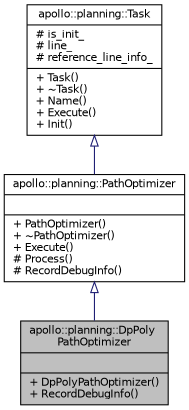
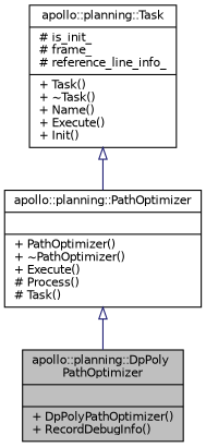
  digraph {
    node [color=black fillcolor=white fontname=Helvetica fontsize=10 shape=record style=filled]
    edge [arrowtail=onormal color=midnightblue dir=back fontname=Helvetica fontsize=10 labelfontname=Helvetica labelfontsize=10 style=solid]
    n1 [fillcolor=grey75 fontcolor=black height=0.2 label="{apollo::planning::DpPoly\lPathOptimizer\n||+ DpPolyPathOptimizer()\l+ RecordDebugInfo()\l}" width=0.4]
-   n2 [height=0.2 label="{apollo::planning::PathOptimizer\n||+ PathOptimizer()\l+ ~PathOptimizer()\l+ Execute()\l# Process()\l# RecordDebugInfo()\l}" width=0.4]
-   n3 [height=0.2 label="{apollo::planning::Task\n|# is_init_\l# line_\l# reference_line_info_\l|+ Task()\l+ ~Task()\l+ Name()\l+ Execute()\l+ Init()\l}" width=0.4]
+   n2 [height=0.2 label="{apollo::planning::PathOptimizer\n||+ PathOptimizer()\l+ ~PathOptimizer()\l+ Execute()\l# Process()\l# Task()\l}" width=0.4]
+   n3 [height=0.2 label="{apollo::planning::Task\n|# is_init_\l# frame_\l# reference_line_info_\l|+ Task()\l+ ~Task()\l+ Name()\l+ Execute()\l+ Init()\l}" width=0.4]
    n2 -> n1
    n3 -> n2
  }
